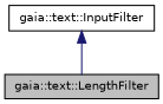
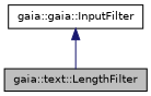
  digraph {
    node [color=black fontname=Helvetica fontsize=10 shape=record style=filled]
    n1 [fillcolor=grey75 fontcolor=black height=0.2 label="gaia::text::LengthFilter" width=0.4]
-   n2 [fillcolor=white height=0.2 label="gaia::text::InputFilter" width=0.4]
+   n2 [fillcolor=white height=0.2 label="gaia::gaia::InputFilter" width=0.4]
    n2 -> n1 [color=midnightblue dir=back fontname=Helvetica fontsize=10 labelfontname=Helvetica labelfontsize=10 style=solid]
  }
